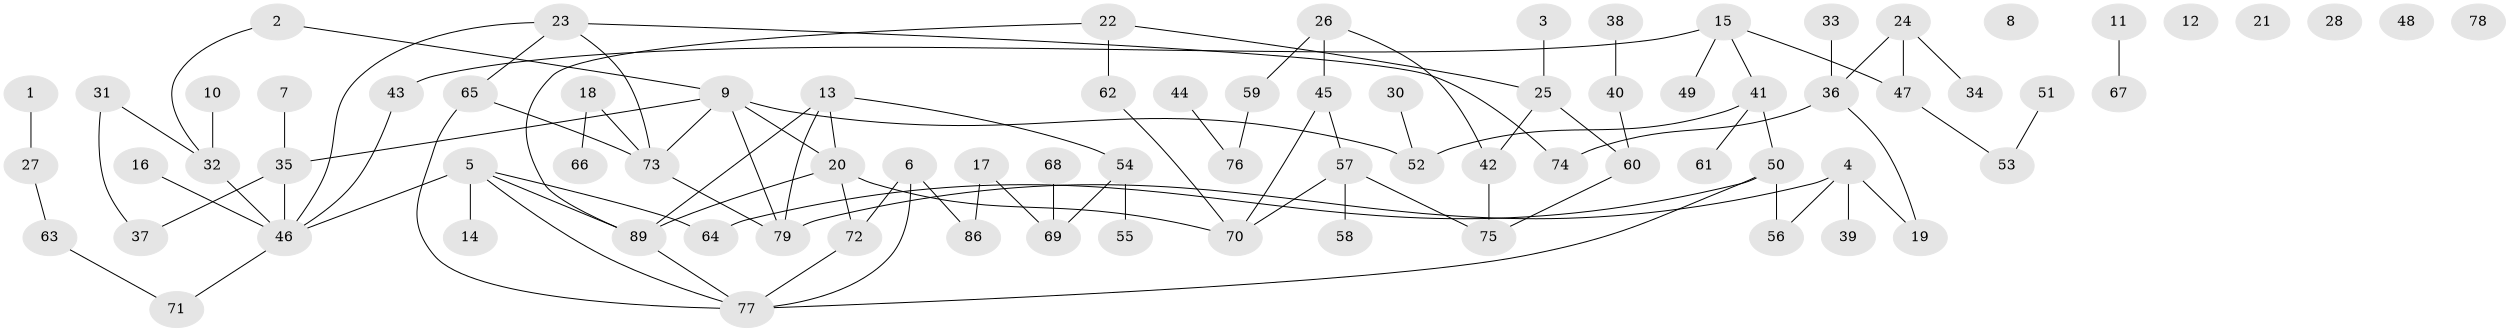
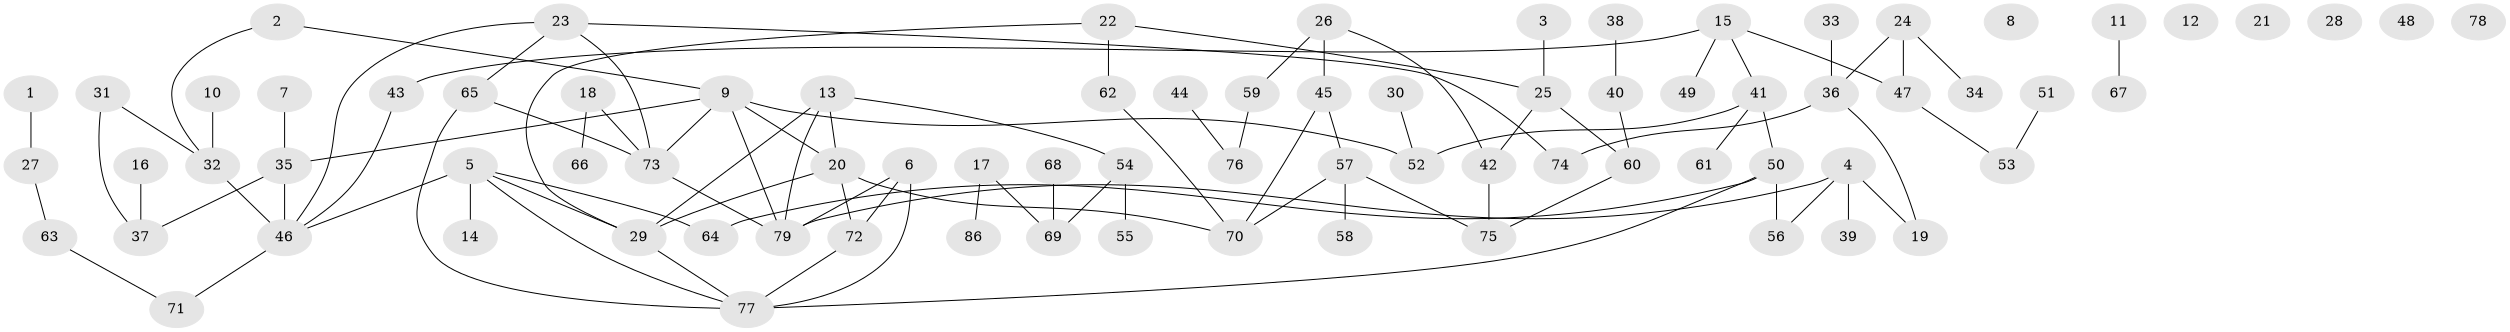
  graph {
    node [color=gray90 style=filled]
    1
    27
    63
    2
    9
    32
    79
    35
    20
    52
    73
    46
    3
    25
    42
    60
    4
    19
    39
    56
    5
    14
-   29 [label=89]
+   29
    64
    77
    71
    6
    72
    n29 [label=86]
    7
    37
    8
    70
    10
    11
    67
    12
    13
    54
    69
    55
    15
    41
    43
    47
    49
    50
    61
    53
    16
    17
    18
    66
    21
    22
    62
    23
    65
    74
    24
    34
    36
    75
    26
    45
    59
    57
    76
    28
    30
    31
    33
    38
    40
    44
    58
    48
    51
    68
    78
    1 -- 27
    27 -- 63
    63 -- 71
    2 -- 9
    2 -- 32
    9 -- 79
    9 -- 35
    9 -- 20
    9 -- 52
    9 -- 73
    32 -- 46
    35 -- 46
    35 -- 37
    20 -- 29
    20 -- 72
    20 -- 70
    73 -- 79
    46 -- 71
    3 -- 25
    25 -- 42
    25 -- 60
    42 -- 75
    60 -- 75
    4 -- 79
    4 -- 19
    4 -- 39
    4 -- 56
    5 -- 46
    5 -- 14
    5 -- 29
    5 -- 64
    5 -- 77
    29 -- 77
    6 -- 77
    6 -- 72
-   6 -- n29
+   6 -- 79
    72 -- 77
    7 -- 35
    10 -- 32
    11 -- 67
    13 -- 79
    13 -- 20
    13 -- 29
    13 -- 54
    54 -- 69
    54 -- 55
    15 -- 41
    15 -- 43
    15 -- 47
    15 -- 49
    41 -- 52
    41 -- 50
    41 -- 61
    43 -- 46
    47 -- 53
    50 -- 56
    50 -- 64
    50 -- 77
-   16 -- 46
+   16 -- 37
    17 -- n29
    17 -- 69
    18 -- 73
    18 -- 66
    22 -- 25
    22 -- 29
    22 -- 62
    62 -- 70
    23 -- 73
    23 -- 46
    23 -- 65
    23 -- 74
    65 -- 73
    65 -- 77
    24 -- 47
    24 -- 34
    24 -- 36
    36 -- 19
    36 -- 74
    26 -- 42
    26 -- 45
    26 -- 59
    45 -- 70
    45 -- 57
    59 -- 76
    57 -- 70
    57 -- 75
    57 -- 58
    30 -- 52
    31 -- 32
    31 -- 37
    33 -- 36
    38 -- 40
    40 -- 60
    44 -- 76
    51 -- 53
    68 -- 69
  }
